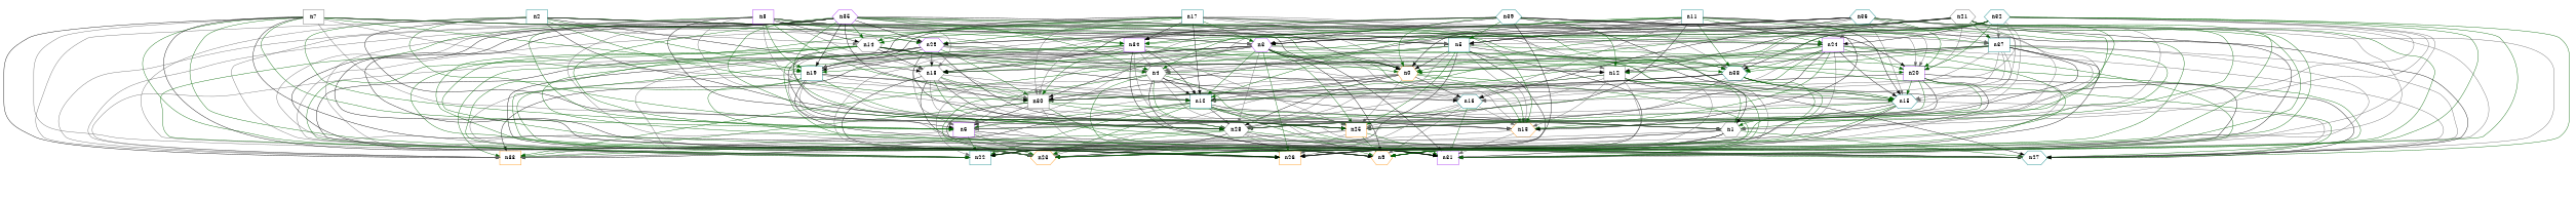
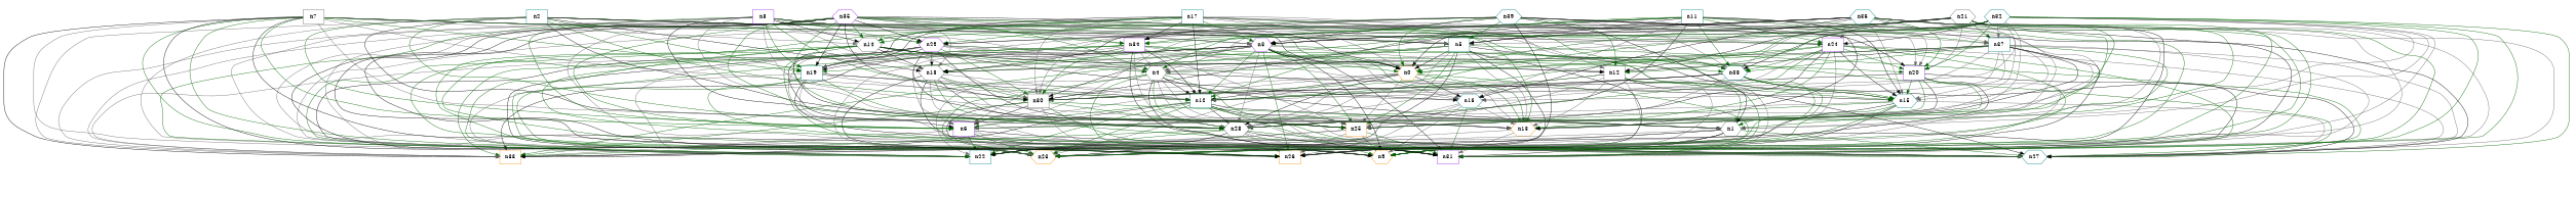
  digraph {
    node [color=teal shape=hexagon]
    edge [color=gray40]
    n0 [color=darkorange]
    n6 [color=purple shape=box]
    n10 [shape=box]
    n13 [color=darkorange]
    n16
    n23 [color=darkorange]
    n25 [color=darkorange shape=box]
    n28 [color=gray40]
    n30 [color=gray40 shape=box]
    n31 [color=purple shape=box]
    n9 [color=darkorange]
    n22 [shape=box]
    n27
    n33 [color=darkorange shape=box]
    n26 [color=darkorange shape=box]
    n1 [color=gray40]
    n2 [shape=box]
    n5 [shape=box]
    n18 [color=gray40]
    n19 [shape=box]
    n20 [color=purple shape=box]
    n24 [color=purple shape=box]
    n29 [color=purple]
    n4 [color=gray40]
    n15
    n38
    n12 [color=gray40 shape=box]
    n3 [color=purple]
    n7 [color=gray40 shape=box]
    n14 [color=gray40]
    n34 [color=purple shape=box]
    n8 [color=purple shape=box]
    n11 [shape=box]
    n37 [shape=box]
    n17 [shape=box]
    n21 [color=gray40]
    n32
    n35 [color=purple]
    n36
    n39
    n0 -> n6
    n0 -> n10 [color=black]
    n0 -> n13 [color=darkgreen]
    n0 -> n16 [color=black]
    n0 -> n23
    n0 -> n25
    n0 -> n28 [color=black]
    n0 -> n30
    n0 -> n31 [color=darkgreen]
    n6 -> n23 [color=darkgreen]
    n6 -> n9
    n6 -> n22 [color=darkgreen]
    n6 -> n27 [color=black]
    n6 -> n33
    n6 -> n26
    n10 -> n6 [color=darkgreen]
    n10 -> n23 [color=darkgreen]
    n10 -> n25 [color=black]
    n10 -> n28 [color=black]
    n10 -> n31 [color=darkgreen]
    n10 -> n9 [color=darkgreen]
    n10 -> n22 [color=darkgreen]
    n10 -> n27
    n10 -> n33 [color=black]
    n10 -> n1 [color=black]
    n13 -> n23
    n13 -> n31
    n16 -> n13
    n16 -> n25
    n16 -> n31 [color=darkgreen]
    n16 -> n9
    n16 -> n26
    n25 -> n31 [color=darkgreen]
    n25 -> n9 [color=darkgreen]
    n25 -> n22
    n25 -> n33
    n25 -> n26
    n28 -> n23 [color=black]
    n28 -> n31 [color=black]
    n28 -> n9
    n28 -> n22 [color=darkgreen]
    n28 -> n27 [color=darkgreen]
    n28 -> n33 [color=darkgreen]
    n28 -> n26
    n30 -> n6 [color=black]
    n30 -> n23 [color=black]
    n30 -> n28 [color=darkgreen]
    n30 -> n31 [color=darkgreen]
    n30 -> n33 [color=darkgreen]
    n30 -> n26
    n30 -> n1 [color=darkgreen]
    n1 -> n23 [color=black]
    n1 -> n31 [color=black]
    n1 -> n9 [color=black]
    n1 -> n22
    n1 -> n27 [color=darkgreen]
    n1 -> n33
    n2 -> n0 [color=darkgreen]
    n2 -> n6 [color=darkgreen]
    n2 -> n13 [color=black]
    n2 -> n25 [color=darkgreen]
    n2 -> n28 [color=black]
    n2 -> n30 [color=darkgreen]
    n2 -> n22
    n2 -> n33
    n2 -> n5 [color=darkgreen]
    n2 -> n18 [color=black]
    n2 -> n19 [color=darkgreen]
    n2 -> n20 [color=black]
    n2 -> n24 [color=black]
    n2 -> n29
    n5 -> n0 [color=black]
    n5 -> n13
    n5 -> n23 [color=black]
    n5 -> n25 [color=darkgreen]
    n5 -> n28
    n5 -> n31
    n5 -> n9 [color=black]
    n5 -> n27 [color=darkgreen]
    n5 -> n33 [color=darkgreen]
    n5 -> n26 [color=black]
    n5 -> n18 [color=darkgreen]
    n5 -> n4
    n5 -> n15 [color=black]
    n18 -> n10
    n18 -> n23 [color=black]
    n18 -> n25
    n18 -> n28 [color=black]
    n18 -> n30 [color=darkgreen]
    n18 -> n31
    n18 -> n27 [color=darkgreen]
    n18 -> n26 [color=black]
    n19 -> n6
    n19 -> n10 [color=black]
    n19 -> n16
    n19 -> n23 [color=darkgreen]
    n19 -> n28 [color=darkgreen]
    n19 -> n30
    n19 -> n31 [color=black]
    n19 -> n9 [color=darkgreen]
    n19 -> n22
    n20 -> n13 [color=black]
    n20 -> n28 [color=darkgreen]
    n20 -> n30 [color=black]
    n20 -> n22 [color=black]
    n20 -> n27 [color=black]
    n20 -> n26
    n20 -> n1 [color=darkgreen]
    n20 -> n15 [color=darkgreen]
    n24 -> n6 [color=darkgreen]
    n24 -> n10 [color=darkgreen]
    n24 -> n13 [color=darkgreen]
    n24 -> n16
    n24 -> n23
    n24 -> n28 [color=black]
    n24 -> n31 [color=darkgreen]
    n24 -> n9 [color=darkgreen]
    n24 -> n27
    n24 -> n20 [color=darkgreen]
    n24 -> n4 [color=darkgreen]
    n24 -> n15 [color=black]
    n24 -> n38 [color=darkgreen]
    n29 -> n13 [color=black]
    n29 -> n16
    n29 -> n23 [color=black]
    n29 -> n25 [color=black]
    n29 -> n30 [color=darkgreen]
    n29 -> n9
    n29 -> n22 [color=black]
    n29 -> n27
    n29 -> n33
    n29 -> n18 [color=black]
    n29 -> n19 [color=black]
    n29 -> n20 [color=darkgreen]
    n29 -> n4
    n29 -> n12
    n4 -> n10 [color=black]
    n4 -> n23 [color=darkgreen]
    n4 -> n25 [color=darkgreen]
    n4 -> n28 [color=darkgreen]
+   n4 -> n31
    n4 -> n9 [color=black]
    n4 -> n22
    n4 -> n27
    n4 -> n26 [color=darkgreen]
    n4 -> n1 [color=black]
    n4 -> n15 [color=black]
    n15 -> n6
    n15 -> n23 [color=darkgreen]
    n15 -> n25 [color=darkgreen]
    n15 -> n9 [color=black]
    n15 -> n22 [color=black]
    n15 -> n27
    n15 -> n26 [color=darkgreen]
    n38 -> n10 [color=black]
    n38 -> n25
    n38 -> n28
    n38 -> n30 [color=black]
    n38 -> n31 [color=black]
    n38 -> n22 [color=darkgreen]
    n38 -> n1 [color=darkgreen]
    n38 -> n15 [color=darkgreen]
    n12 -> n10 [color=darkgreen]
    n12 -> n13
    n12 -> n25
    n12 -> n28
    n12 -> n31 [color=darkgreen]
    n12 -> n9
    n12 -> n27 [color=black]
    n12 -> n26
    n12 -> n1 [color=darkgreen]
    n3 -> n0 [color=darkgreen]
    n3 -> n6
    n3 -> n10 [color=darkgreen]
    n3 -> n13 [color=darkgreen]
    n3 -> n16
    n3 -> n23
    n3 -> n25 [color=darkgreen]
    n3 -> n28
    n3 -> n30 [color=black]
    n3 -> n31 [color=black]
    n3 -> n9 [color=black]
    n3 -> n27 [color=darkgreen]
    n3 -> n33 [color=black]
    n3 -> n26 [color=darkgreen]
    n3 -> n18
    n3 -> n19 [color=black]
    n3 -> n12
    n7 -> n0 [color=black]
    n7 -> n6 [color=darkgreen]
    n7 -> n10
    n7 -> n23 [color=darkgreen]
    n7 -> n28
    n7 -> n9 [color=darkgreen]
    n7 -> n22
    n7 -> n27 [color=black]
    n7 -> n33 [color=black]
    n7 -> n26 [color=black]
    n7 -> n5
    n7 -> n19 [color=darkgreen]
    n7 -> n4
    n7 -> n3
    n7 -> n14
    n7 -> n34 [color=darkgreen]
    n14 -> n16 [color=black]
    n14 -> n23 [color=darkgreen]
    n14 -> n30
    n14 -> n31 [color=darkgreen]
    n14 -> n22 [color=darkgreen]
    n14 -> n27 [color=darkgreen]
    n14 -> n26 [color=darkgreen]
    n14 -> n18 [color=black]
    n14 -> n4 [color=darkgreen]
    n14 -> n38 [color=darkgreen]
    n14 -> n12 [color=black]
    n34 -> n0 [color=darkgreen]
    n34 -> n6
    n34 -> n10 [color=black]
    n34 -> n13
    n34 -> n23 [color=darkgreen]
    n34 -> n25
    n34 -> n28
    n34 -> n30 [color=darkgreen]
    n34 -> n31 [color=black]
    n34 -> n22 [color=darkgreen]
    n34 -> n33 [color=darkgreen]
    n34 -> n19 [color=black]
    n34 -> n4
    n34 -> n15 [color=darkgreen]
    n8 -> n6 [color=darkgreen]
    n8 -> n10 [color=darkgreen]
    n8 -> n13
    n8 -> n23
    n8 -> n25 [color=black]
    n8 -> n9
    n8 -> n33
    n8 -> n1
    n8 -> n5 [color=black]
    n8 -> n18
    n8 -> n19 [color=darkgreen]
    n8 -> n29 [color=darkgreen]
    n8 -> n15 [color=darkgreen]
    n8 -> n38
    n8 -> n3
    n8 -> n14 [color=black]
    n11 -> n0 [color=black]
    n11 -> n10 [color=darkgreen]
    n11 -> n16
    n11 -> n23 [color=darkgreen]
    n11 -> n28 [color=black]
    n11 -> n22
    n11 -> n5 [color=black]
    n11 -> n20
    n11 -> n24 [color=darkgreen]
    n11 -> n29
    n11 -> n4 [color=darkgreen]
    n11 -> n15 [color=black]
    n11 -> n38 [color=darkgreen]
    n11 -> n34 [color=darkgreen]
    n11 -> n37 [color=darkgreen]
    n37 -> n0 [color=darkgreen]
    n37 -> n10
    n37 -> n13
    n37 -> n16
    n37 -> n25 [color=black]
-   n37 -> n6
+   n37 -> n28
    n37 -> n31
    n37 -> n9 [color=darkgreen]
    n37 -> n27
    n37 -> n26 [color=black]
    n37 -> n18 [color=black]
    n37 -> n15
    n37 -> n38 [color=darkgreen]
    n37 -> n12 [color=black]
    n17 -> n0
    n17 -> n6 [color=black]
    n17 -> n10 [color=black]
    n17 -> n13 [color=darkgreen]
    n17 -> n28 [color=black]
    n17 -> n30
    n17 -> n22
    n17 -> n26 [color=darkgreen]
    n17 -> n5
    n17 -> n20
    n17 -> n24
    n17 -> n29 [color=darkgreen]
    n17 -> n38
    n17 -> n12
    n17 -> n3 [color=darkgreen]
    n17 -> n14 [color=darkgreen]
    n17 -> n34 [color=black]
    n21 -> n0 [color=darkgreen]
    n21 -> n23 [color=darkgreen]
    n21 -> n25 [color=darkgreen]
    n21 -> n28 [color=darkgreen]
    n21 -> n30 [color=darkgreen]
    n21 -> n31
    n21 -> n9 [color=darkgreen]
    n21 -> n22 [color=darkgreen]
    n21 -> n26
    n21 -> n5
    n21 -> n18 [color=darkgreen]
    n21 -> n19
    n21 -> n20
    n21 -> n29 [color=black]
    n21 -> n15
    n21 -> n38 [color=black]
    n21 -> n12 [color=black]
    n21 -> n3
    n21 -> n37 [color=darkgreen]
    n32 -> n0 [color=darkgreen]
    n32 -> n6
    n32 -> n23
    n32 -> n25
    n32 -> n30
    n32 -> n31 [color=darkgreen]
    n32 -> n9 [color=darkgreen]
    n32 -> n27 [color=darkgreen]
    n32 -> n1
    n32 -> n5
    n32 -> n19 [color=darkgreen]
    n32 -> n20 [color=darkgreen]
    n32 -> n24 [color=black]
    n32 -> n4
    n32 -> n12 [color=darkgreen]
    n32 -> n3 [color=black]
    n32 -> n34 [color=darkgreen]
    n32 -> n37
    n35 -> n0 [color=black]
    n35 -> n6 [color=darkgreen]
    n35 -> n23
    n35 -> n25 [color=darkgreen]
    n35 -> n28 [color=darkgreen]
    n35 -> n30 [color=black]
    n35 -> n31 [color=black]
    n35 -> n9 [color=black]
    n35 -> n22 [color=darkgreen]
    n35 -> n27
    n35 -> n33
    n35 -> n26 [color=black]
    n35 -> n5
    n35 -> n18
    n35 -> n19 [color=black]
    n35 -> n24 [color=darkgreen]
    n35 -> n29 [color=black]
    n35 -> n4 [color=darkgreen]
    n35 -> n38 [color=darkgreen]
    n35 -> n3
    n35 -> n14 [color=darkgreen]
    n35 -> n34 [color=darkgreen]
    n35 -> n37
    n36 -> n13 [color=darkgreen]
    n36 -> n16 [color=black]
    n36 -> n23 [color=darkgreen]
    n36 -> n28
    n36 -> n30 [color=black]
    n36 -> n27
+   n36 -> n33 [color=black]
    n36 -> n1
    n36 -> n5 [color=black]
    n36 -> n18 [color=black]
    n36 -> n19
    n36 -> n20 [color=darkgreen]
    n36 -> n24
    n36 -> n4
    n36 -> n15
    n36 -> n38
    n36 -> n3 [color=black]
    n36 -> n37
    n39 -> n0 [color=darkgreen]
    n39 -> n6
    n39 -> n13 [color=black]
    n39 -> n30
    n39 -> n22 [color=black]
    n39 -> n27 [color=black]
    n39 -> n26 [color=black]
    n39 -> n1 [color=black]
    n39 -> n5 [color=darkgreen]
    n39 -> n38
    n39 -> n12 [color=darkgreen]
    n39 -> n3 [color=black]
    n39 -> n14 [color=darkgreen]
    n39 -> n34 [color=black]
  }
